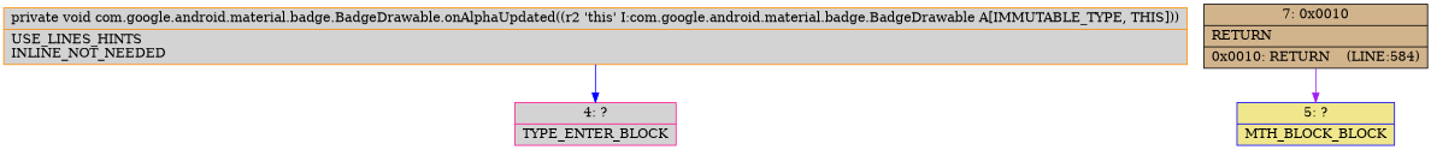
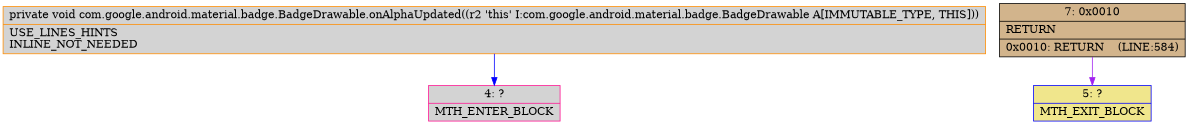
  digraph {
    node [fillcolor=lightgrey shape=record style=filled]
-   n1 [color=deeppink label="{4\:\ ?|TYPE_ENTER_BLOCK\l}"]
+   n1 [color=deeppink label="{4\:\ ?|MTH_ENTER_BLOCK\l}"]
    n2 [color=black fillcolor=tan label="{7\:\ 0x0010|RETURN\l|0x0010: RETURN    (LINE:584)\l}"]
-   n3 [color=blue fillcolor=khaki label="{5\:\ ?|MTH_BLOCK_BLOCK\l}"]
+   n3 [color=blue fillcolor=khaki label="{5\:\ ?|MTH_EXIT_BLOCK\l}"]
    n4 [color=darkorange label="{private void com.google.android.material.badge.BadgeDrawable.onAlphaUpdated((r2 'this' I:com.google.android.material.badge.BadgeDrawable A[IMMUTABLE_TYPE, THIS]))  | USE_LINES_HINTS\lINLINE_NOT_NEEDED\l}"]
    n2 -> n3 [color=purple]
    n4 -> n1 [color=blue]
  }
